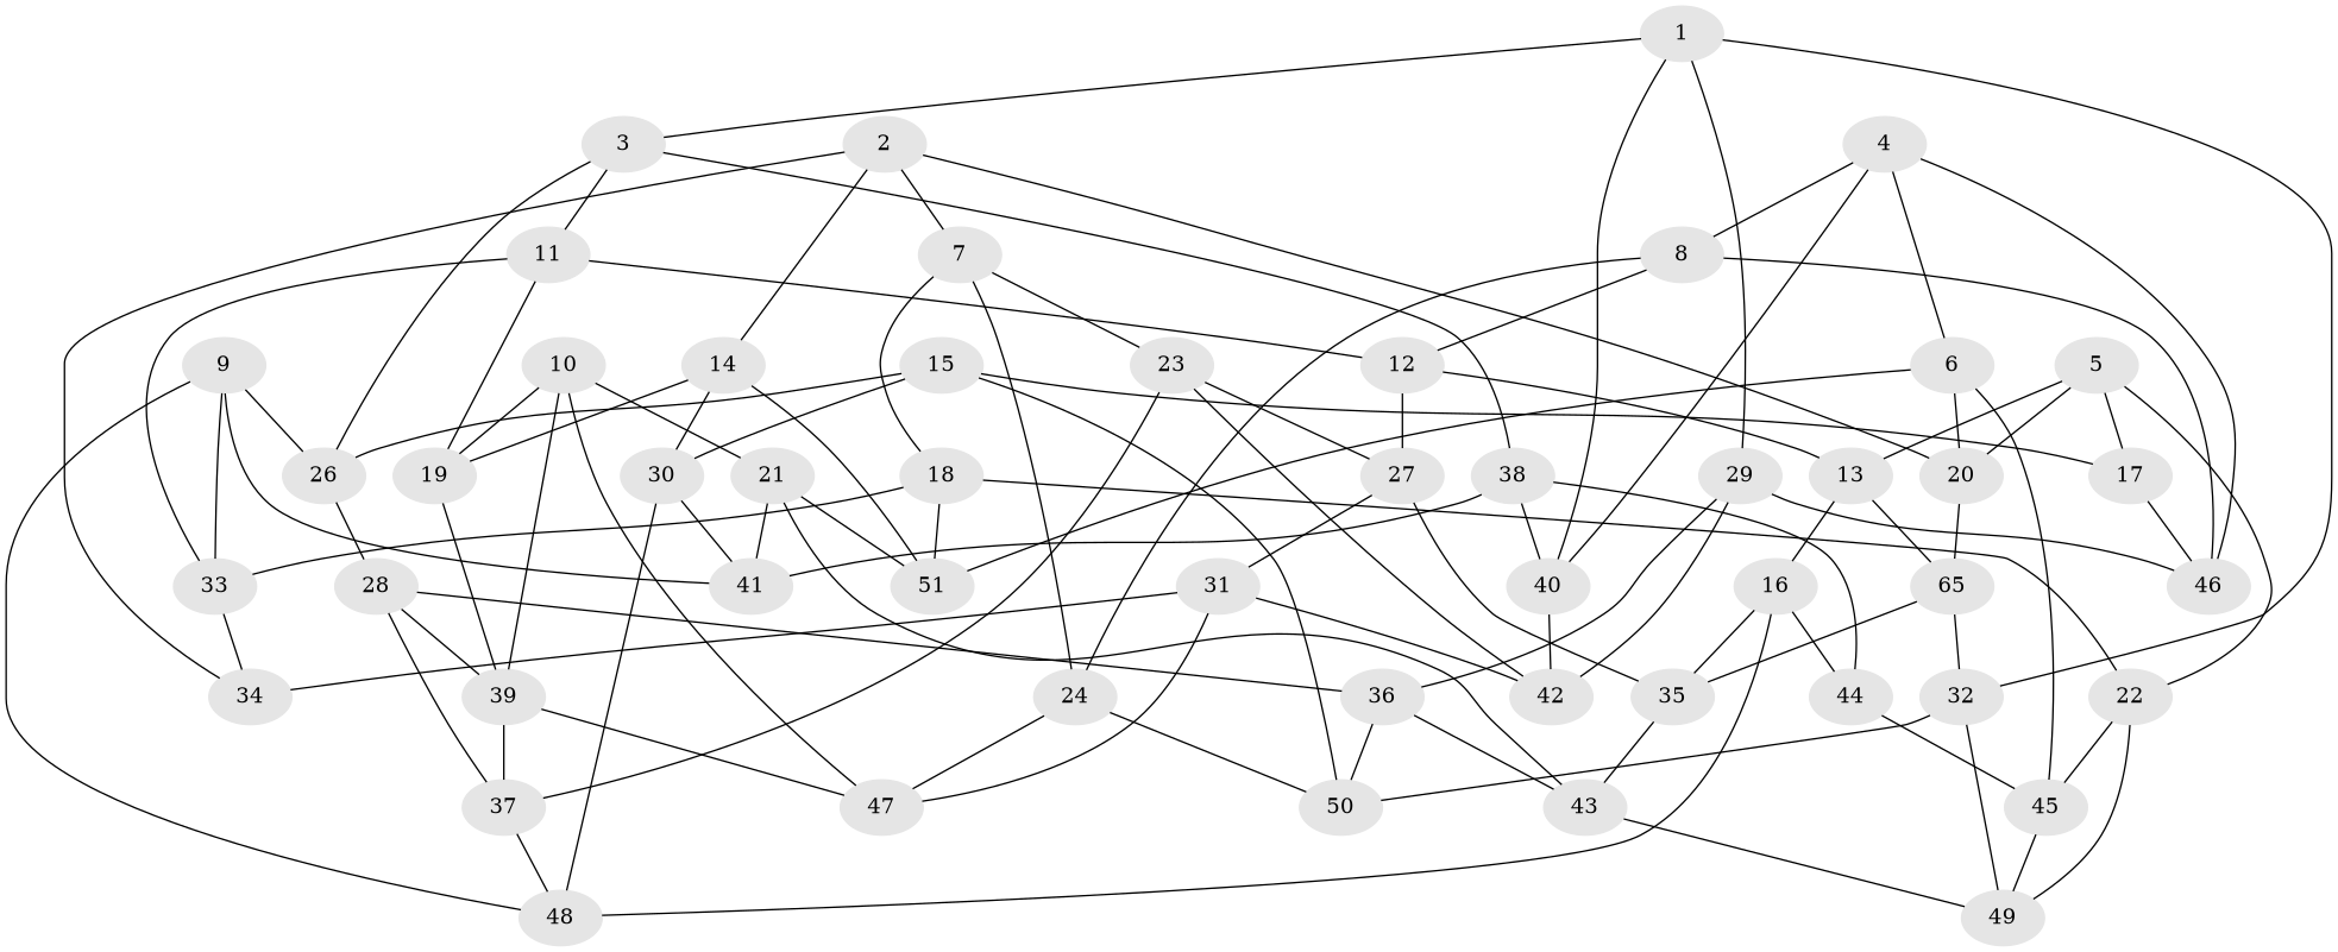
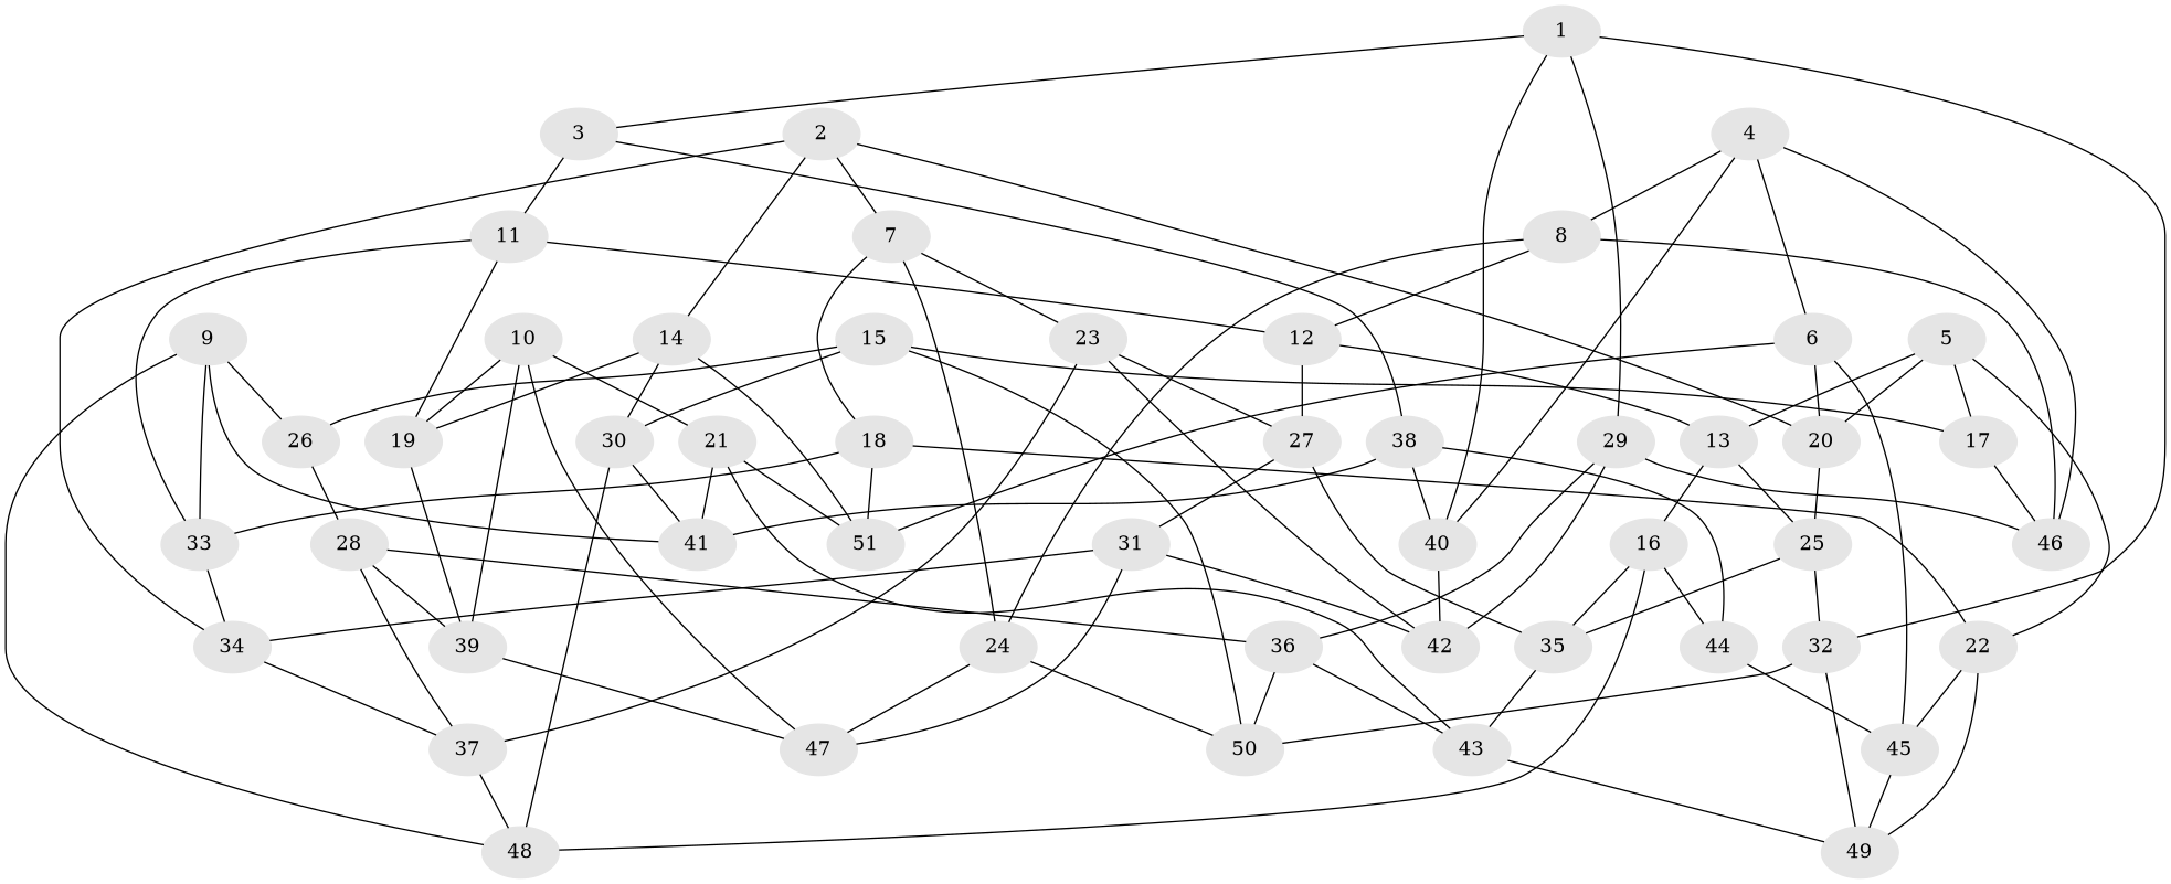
  graph {
    node [color=gray90 style=filled]
    1
    3
    29
    32
    40
    11
    26
    38
    46
    42
    36
    50
    49
    2
    7
    14
    20
    34
    18
    23
    24
    51
    19
    30
-   25 [label=65]
+   25
    37
    12
    33
    28
    41
    44
    4
    6
    8
    45
    5
    13
    17
    22
    16
    27
    47
    9
    48
    10
    21
    39
    43
    35
    31
    15
    1 -- 3
    1 -- 29
    1 -- 32
    1 -- 40
    3 -- 11
-   3 -- 26
    3 -- 38
    29 -- 46
    29 -- 42
    29 -- 36
    32 -- 50
    32 -- 49
    40 -- 42
    11 -- 19
    11 -- 12
    11 -- 33
    26 -- 28
    38 -- 40
    38 -- 41
    38 -- 44
    36 -- 50
    36 -- 43
    2 -- 7
    2 -- 14
    2 -- 20
    2 -- 34
    7 -- 18
    7 -- 23
    7 -- 24
    14 -- 51
    14 -- 19
    14 -- 30
    20 -- 25
-   39 -- 37
+   34 -- 37
    18 -- 51
    18 -- 33
    18 -- 22
    23 -- 42
    23 -- 37
    23 -- 27
    24 -- 50
    24 -- 47
    19 -- 39
    30 -- 41
    30 -- 48
    25 -- 32
    25 -- 35
    37 -- 48
    12 -- 13
    12 -- 27
    33 -- 34
    28 -- 36
    28 -- 37
    28 -- 39
    44 -- 45
    4 -- 40
    4 -- 46
    4 -- 6
    4 -- 8
    6 -- 20
    6 -- 51
    6 -- 45
    8 -- 46
    8 -- 24
    8 -- 12
    45 -- 49
    5 -- 20
    5 -- 13
    5 -- 17
    5 -- 22
    13 -- 25
    13 -- 16
    17 -- 46
    22 -- 49
    22 -- 45
    16 -- 44
    16 -- 48
    16 -- 35
    27 -- 35
    27 -- 31
    9 -- 26
    9 -- 33
    9 -- 41
    9 -- 48
    10 -- 19
    10 -- 47
    10 -- 21
    10 -- 39
    21 -- 51
    21 -- 41
    21 -- 43
    39 -- 47
    43 -- 49
    35 -- 43
    31 -- 42
    31 -- 34
    31 -- 47
    15 -- 26
    15 -- 50
    15 -- 30
    15 -- 17
  }
